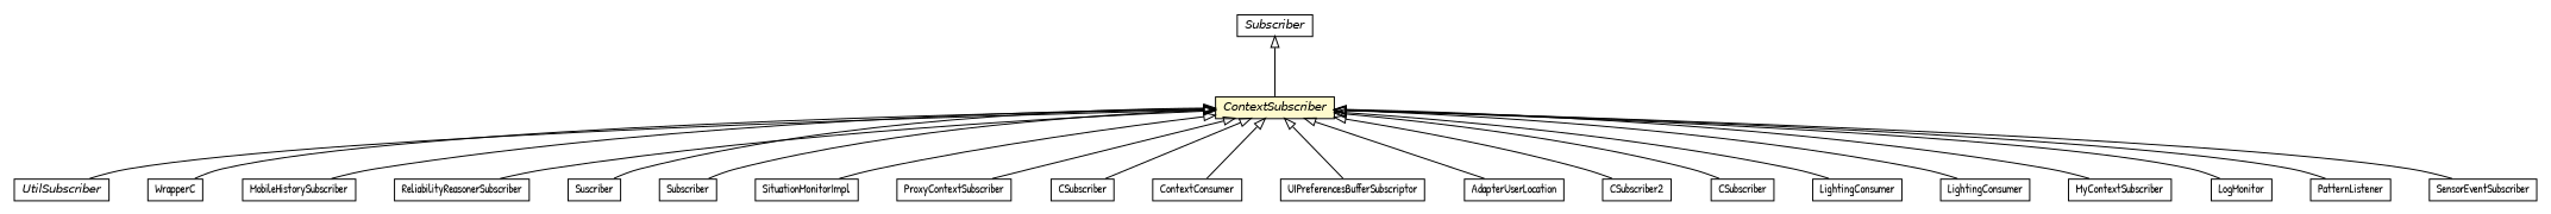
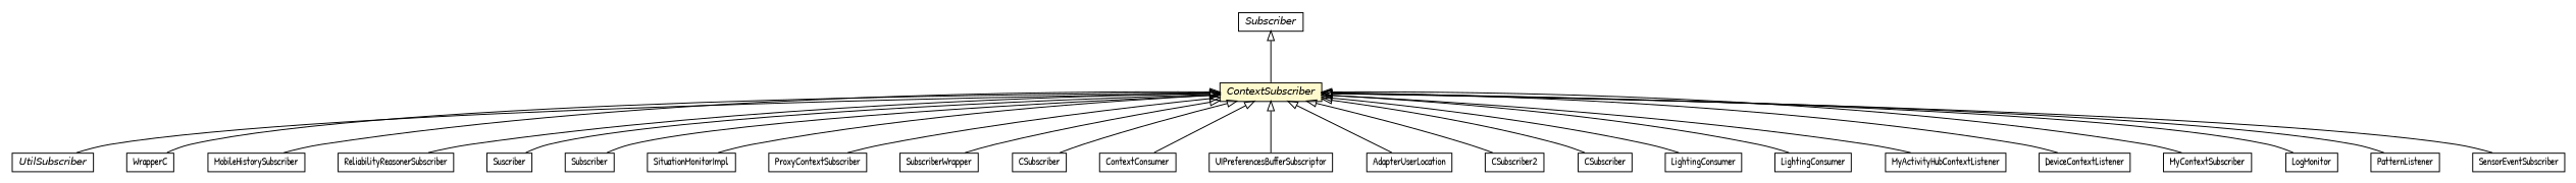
  digraph {
    fontname="Patrick Hand"
    nodesep=0.25
    ranksep=0.5
    node [fontcolor=black fontname="Patrick Hand" fontsize=10.0 shape=plaintext]
    edge [arrowtail=empty dir=back fontname="Patrick Hand" fontsize=10 headport=p labelfontname=Helvetica labelfontsize=10 tailport=p]
    n1 [label=<<table title="org.universAAL.middleware.bus.member.Subscriber" border="0" cellborder="1" cellspacing="0" cellpadding="2" port="p" href="../bus/member/Subscriber.html"> 		<tr><td><table border="0" cellspacing="0" cellpadding="1"> <tr><td align="center" balign="center"><font face="Helvetica-Oblique"> Subscriber </font></td></tr> 		</table></td></tr> 		</table>>]
    n2 [label=<<table title="org.universAAL.middleware.context.ContextSubscriber" border="0" cellborder="1" cellspacing="0" cellpadding="2" port="p" bgcolor="lemonChiffon" href="./ContextSubscriber.html"> 		<tr><td><table border="0" cellspacing="0" cellpadding="1"> <tr><td align="center" balign="center"><font face="Helvetica-Oblique"> ContextSubscriber </font></td></tr> 		</table></td></tr> 		</table>>]
    n3 [label=<<table title="org.universAAL.support.utils.context.mid.UtilSubscriber" border="0" cellborder="1" cellspacing="0" cellpadding="2" port="p" href="../../support/utils/context/mid/UtilSubscriber.html"> 		<tr><td><table border="0" cellspacing="0" cellpadding="1"> <tr><td align="center" balign="center"><font face="Helvetica-Oblique"> UtilSubscriber </font></td></tr> 		</table></td></tr> 		</table>>]
    n4 [label=<<table title="org.universAAL.support.utils.WrapperC" border="0" cellborder="1" cellspacing="0" cellpadding="2" port="p" href="../../support/utils/WrapperC.html"> 		<tr><td><table border="0" cellspacing="0" cellpadding="1"> <tr><td align="center" balign="center"> WrapperC </td></tr> 		</table></td></tr> 		</table>>]
    n5 [label=<<table title="org.universAAL.context.chemobile.MobileHistorySubscriber" border="0" cellborder="1" cellspacing="0" cellpadding="2" port="p" href="../../context/chemobile/MobileHistorySubscriber.html"> 		<tr><td><table border="0" cellspacing="0" cellpadding="1"> <tr><td align="center" balign="center"> MobileHistorySubscriber </td></tr> 		</table></td></tr> 		</table>>]
    n6 [label=<<table title="org.universAAL.reliability.reasoner.ReliabilityReasonerSubscriber" border="0" cellborder="1" cellspacing="0" cellpadding="2" port="p" href="../../reliability/reasoner/ReliabilityReasonerSubscriber.html"> 		<tr><td><table border="0" cellspacing="0" cellpadding="1"> <tr><td align="center" balign="center"> ReliabilityReasonerSubscriber </td></tr> 		</table></td></tr> 		</table>>]
    n7 [label=<<table title="org.universAAL.drools.engine.Suscriber" border="0" cellborder="1" cellspacing="0" cellpadding="2" port="p" href="../../drools/engine/Suscriber.html"> 		<tr><td><table border="0" cellspacing="0" cellpadding="1"> <tr><td align="center" balign="center"> Suscriber </td></tr> 		</table></td></tr> 		</table>>]
    n8 [label=<<table title="org.universAAL.security.session.manager.context.Subscriber" border="0" cellborder="1" cellspacing="0" cellpadding="2" port="p" href="../../security/session/manager/context/Subscriber.html"> 		<tr><td><table border="0" cellspacing="0" cellpadding="1"> <tr><td align="center" balign="center"> Subscriber </td></tr> 		</table></td></tr> 		</table>>]
    n9 [label=<<table title="org.universAAL.security.session.manager.impl.SituationMonitorImpl" border="0" cellborder="1" cellspacing="0" cellpadding="2" port="p" href="../../security/session/manager/impl/SituationMonitorImpl.html"> 		<tr><td><table border="0" cellspacing="0" cellpadding="1"> <tr><td align="center" balign="center"> SituationMonitorImpl </td></tr> 		</table></td></tr> 		</table>>]
    n10 [label=<<table title="org.universAAL.ri.gateway.proxies.importing.ProxyContextSubscriber" border="0" cellborder="1" cellspacing="0" cellpadding="2" port="p" href="../../ri/gateway/proxies/importing/ProxyContextSubscriber.html"> 		<tr><td><table border="0" cellspacing="0" cellpadding="1"> <tr><td align="center" balign="center"> ProxyContextSubscriber </td></tr> 		</table></td></tr> 		</table>>]
+   n11 [label=<<table title="org.universAAL.ri.rest.manager.wrappers.SubscriberWrapper" border="0" cellborder="1" cellspacing="0" cellpadding="2" port="p" href="../../ri/rest/manager/wrappers/SubscriberWrapper.html"> 		<tr><td><table border="0" cellspacing="0" cellpadding="1"> <tr><td align="center" balign="center"> SubscriberWrapper </td></tr> 		</table></td></tr> 		</table>>]
    n12 [label=<<table title="org.universAAL.ri.keepalive.receiver.CSubscriber" border="0" cellborder="1" cellspacing="0" cellpadding="2" port="p" href="../../ri/keepalive/receiver/CSubscriber.html"> 		<tr><td><table border="0" cellspacing="0" cellpadding="1"> <tr><td align="center" balign="center"> CSubscriber </td></tr> 		</table></td></tr> 		</table>>]
    n13 [label=<<table title="org.universAAL.service.orchestrator.ContextConsumer" border="0" cellborder="1" cellspacing="0" cellpadding="2" port="p" href="../../service/orchestrator/ContextConsumer.html"> 		<tr><td><table border="0" cellspacing="0" cellpadding="1"> <tr><td align="center" balign="center"> ContextConsumer </td></tr> 		</table></td></tr> 		</table>>]
    n14 [label=<<table title="org.universAAL.ui.dm.ui.preferences.buffer.UIPreferencesBufferSubscriptor" border="0" cellborder="1" cellspacing="0" cellpadding="2" port="p" href="../../ui/dm/ui/preferences/buffer/UIPreferencesBufferSubscriptor.html"> 		<tr><td><table border="0" cellspacing="0" cellpadding="1"> <tr><td align="center" balign="center"> UIPreferencesBufferSubscriptor </td></tr> 		</table></td></tr> 		</table>>]
    n15 [label=<<table title="org.universAAL.ui.dm.adapters.AdapterUserLocation" border="0" cellborder="1" cellspacing="0" cellpadding="2" port="p" href="../../ui/dm/adapters/AdapterUserLocation.html"> 		<tr><td><table border="0" cellspacing="0" cellpadding="1"> <tr><td align="center" balign="center"> AdapterUserLocation </td></tr> 		</table></td></tr> 		</table>>]
    n16 [label=<<table title="org.universAAL.samples.ctxtbus.CSubscriber2" border="0" cellborder="1" cellspacing="0" cellpadding="2" port="p" href="../../samples/ctxtbus/CSubscriber2.html"> 		<tr><td><table border="0" cellspacing="0" cellpadding="1"> <tr><td align="center" balign="center"> CSubscriber2 </td></tr> 		</table></td></tr> 		</table>>]
    n17 [label=<<table title="org.universAAL.samples.ctxtbus.CSubscriber" border="0" cellborder="1" cellspacing="0" cellpadding="2" port="p" href="../../samples/ctxtbus/CSubscriber.html"> 		<tr><td><table border="0" cellspacing="0" cellpadding="1"> <tr><td align="center" balign="center"> CSubscriber </td></tr> 		</table></td></tr> 		</table>>]
    n18 [label=<<table title="org.universAAL.samples.lighting.client.LightingConsumer" border="0" cellborder="1" cellspacing="0" cellpadding="2" port="p" href="../../samples/lighting/client/LightingConsumer.html"> 		<tr><td><table border="0" cellspacing="0" cellpadding="1"> <tr><td align="center" balign="center"> LightingConsumer </td></tr> 		</table></td></tr> 		</table>>]
    n19 [label=<<table title="org.universAAL.samples.lighting.uiclient.LightingConsumer" border="0" cellborder="1" cellspacing="0" cellpadding="2" port="p" href="../../samples/lighting/uiclient/LightingConsumer.html"> 		<tr><td><table border="0" cellspacing="0" cellpadding="1"> <tr><td align="center" balign="center"> LightingConsumer </td></tr> 		</table></td></tr> 		</table>>]
+   n20 [label=<<table title="org.universAAL.lddi.samples.activityhub.client.MyActivityHubContextListener" border="0" cellborder="1" cellspacing="0" cellpadding="2" port="p" href="../../lddi/samples/activityhub/client/MyActivityHubContextListener.html"> 		<tr><td><table border="0" cellspacing="0" cellpadding="1"> <tr><td align="center" balign="center"> MyActivityHubContextListener </td></tr> 		</table></td></tr> 		</table>>]
+   n21 [label=<<table title="org.universAAL.lddi.samples.device.client.DeviceContextListener" border="0" cellborder="1" cellspacing="0" cellpadding="2" port="p" href="../../lddi/samples/device/client/DeviceContextListener.html"> 		<tr><td><table border="0" cellspacing="0" cellpadding="1"> <tr><td align="center" balign="center"> DeviceContextListener </td></tr> 		</table></td></tr> 		</table>>]
    n22 [label=<<table title="org.universAAL.tutorials.context.bus.subscriber.MyContextSubscriber" border="0" cellborder="1" cellspacing="0" cellpadding="2" port="p" href="../../tutorials/context/bus/subscriber/MyContextSubscriber.html"> 		<tr><td><table border="0" cellspacing="0" cellpadding="1"> <tr><td align="center" balign="center"> MyContextSubscriber </td></tr> 		</table></td></tr> 		</table>>]
    n23 [label=<<table title="org.universAAL.tools.logmonitor.msgflow.LogMonitor" border="0" cellborder="1" cellspacing="0" cellpadding="2" port="p" href="../../tools/logmonitor/msgflow/LogMonitor.html"> 		<tr><td><table border="0" cellspacing="0" cellpadding="1"> <tr><td align="center" balign="center"> LogMonitor </td></tr> 		</table></td></tr> 		</table>>]
    n24 [label=<<table title="org.universAAL.tools.makrorecorder.osgi.pattern.PatternListener" border="0" cellborder="1" cellspacing="0" cellpadding="2" port="p" href="../../tools/makrorecorder/osgi/pattern/PatternListener.html"> 		<tr><td><table border="0" cellspacing="0" cellpadding="1"> <tr><td align="center" balign="center"> PatternListener </td></tr> 		</table></td></tr> 		</table>>]
    n25 [label=<<table title="org.universAAL.tools.ucc.subscriber.SensorEventSubscriber" border="0" cellborder="1" cellspacing="0" cellpadding="2" port="p" href="../../tools/ucc/subscriber/SensorEventSubscriber.html"> 		<tr><td><table border="0" cellspacing="0" cellpadding="1"> <tr><td align="center" balign="center"> SensorEventSubscriber </td></tr> 		</table></td></tr> 		</table>>]
    n1 -> n2
    n2 -> n3
    n2 -> n4
    n2 -> n5
    n2 -> n6
    n2 -> n7
    n2 -> n8
    n2 -> n9
    n2 -> n10
+   n2 -> n11
    n2 -> n12
    n2 -> n13
    n2 -> n14
    n2 -> n15
    n2 -> n16
    n2 -> n17
    n2 -> n18
    n2 -> n19
+   n2 -> n20
+   n2 -> n21
    n2 -> n22
    n2 -> n23
    n2 -> n24
    n2 -> n25
  }
